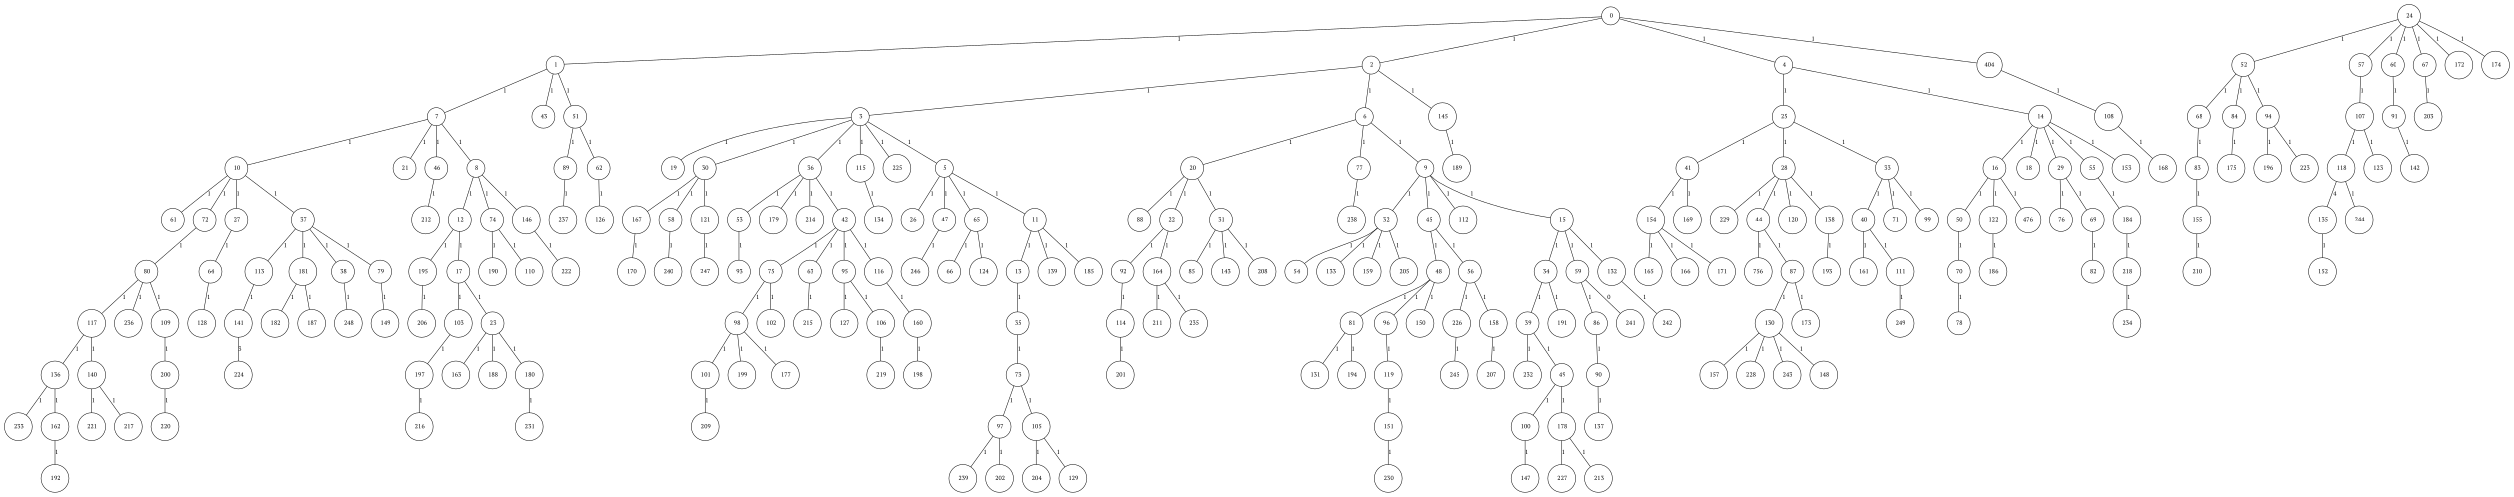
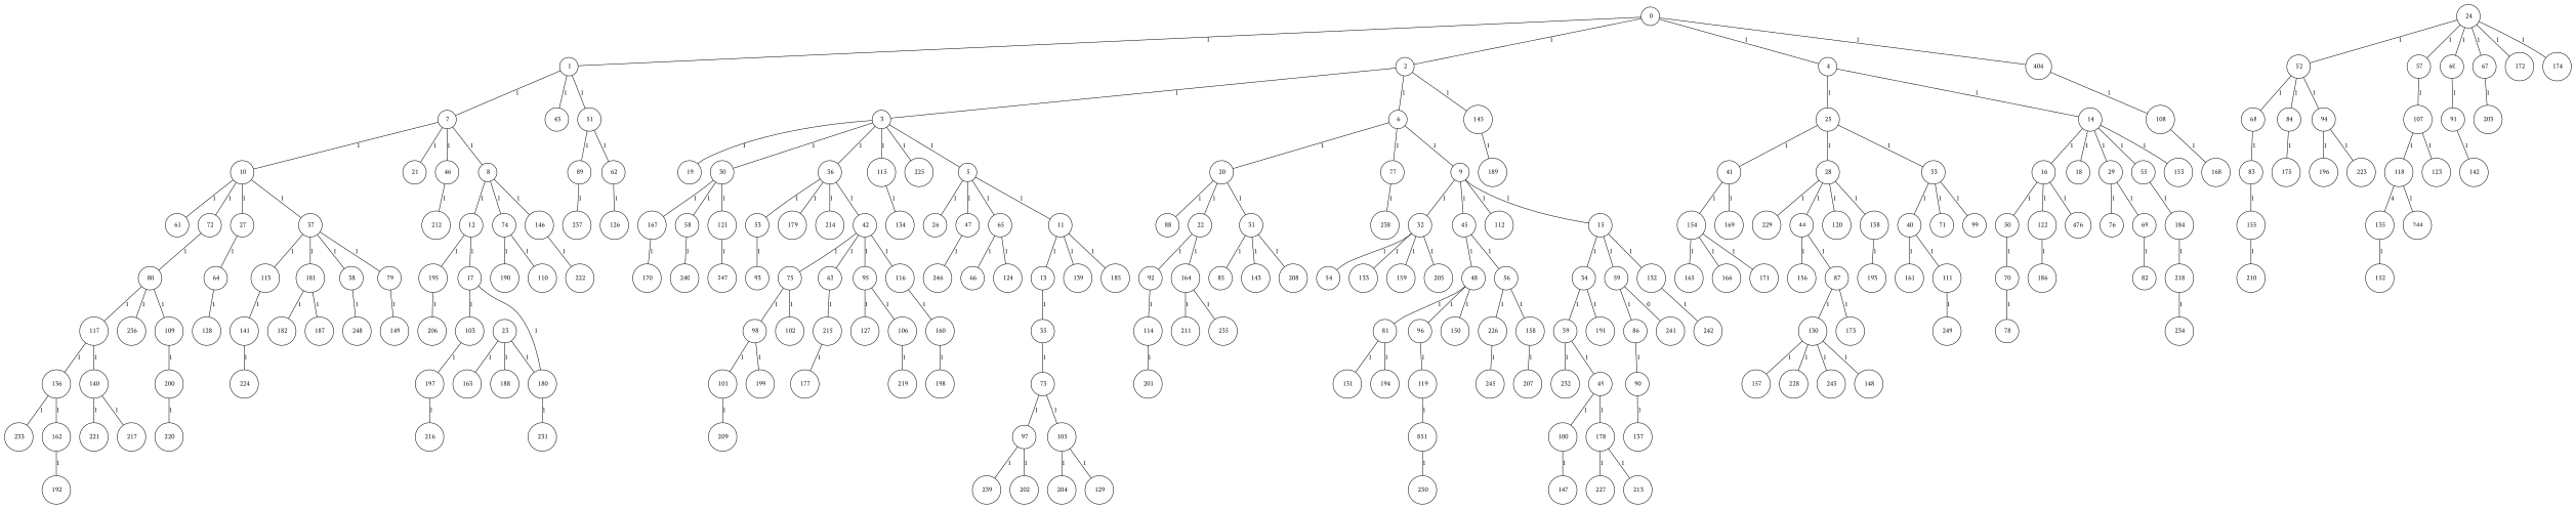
  graph {
    fixedsize="true;"
    fontname="PT Serif"
    node [color=black fontname="PT Serif" fontsize=12 hight=.12 shape=circle]
    edge [fontname="PT Serif" fontsize=12]
    n1 [label=" 0" width=.12]
    n2 [label=" 1" width=.12]
    n3 [label=" 2" width=.12]
    n4 [label=" 4" width=.12]
    n5 [label=404 width=.12]
    n6 [label=" 7" width=.12]
    n7 [label=" 43" width=.12]
    n8 [label=" 51" width=.12]
    n9 [label=" 3" width=.12]
    n10 [label=" 6" width=.12]
    n11 [label=" 145" width=.12]
    n12 [label=" 14" width=.12]
    n13 [label=" 25" width=.12]
    n14 [label=" 108" width=.12]
    n15 [label=" 8" width=.12]
    n16 [label=" 10" width=.12]
    n17 [label=" 21" width=.12]
    n18 [label=" 46" width=.12]
    n19 [label=" 24" width=.12]
    n20 [label=" 52" width=.12]
    n21 [label=" 57" width=.12]
    n22 [label=" 60" width=.12]
    n23 [label=" 67" width=.12]
    n24 [label=" 172" width=.12]
    n25 [label=" 174" width=.12]
    n26 [label=" 62" width=.12]
    n27 [label=" 89" width=.12]
    n28 [label=" 5" width=.12]
    n29 [label=" 19" width=.12]
    n30 [label=" 30" width=.12]
    n31 [label=" 36" width=.12]
    n32 [label=" 115" width=.12]
    n33 [label=" 225" width=.12]
    n34 [label=" 9" width=.12]
    n35 [label=" 20" width=.12]
    n36 [label=" 77" width=.12]
    n37 [label=" 189" width=.12]
    n38 [label=" 11" width=.12]
    n39 [label=" 26" width=.12]
    n40 [label=" 47" width=.12]
    n41 [label=" 65" width=.12]
    n42 [label=" 58" width=.12]
    n43 [label=" 121" width=.12]
    n44 [label=" 167" width=.12]
    n45 [label=" 42" width=.12]
    n46 [label=" 53" width=.12]
    n47 [label=" 179" width=.12]
    n48 [label=" 214" width=.12]
    n49 [label=" 134" width=.12]
    n50 [label=" 16" width=.12]
    n51 [label=" 18" width=.12]
    n52 [label=" 29" width=.12]
    n53 [label=" 55" width=.12]
    n54 [label=" 153" width=.12]
    n55 [label=" 28" width=.12]
    n56 [label=" 33" width=.12]
    n57 [label=" 41" width=.12]
    n58 [label=" 13" width=.12]
    n59 [label=" 139" width=.12]
    n60 [label=" 185" width=.12]
    n61 [label=" 246" width=.12]
    n62 [label=" 66" width=.12]
    n63 [label=" 124" width=.12]
    n64 [label=" 15" width=.12]
    n65 [label=" 32" width=.12]
    n66 [label=" 45" width=.12]
    n67 [label=" 112" width=.12]
    n68 [label=" 22" width=.12]
    n69 [label=" 31" width=.12]
    n70 [label=" 88" width=.12]
    n71 [label=" 238" width=.12]
    n72 [label=" 12" width=.12]
    n73 [label=" 74" width=.12]
    n74 [label=" 146" width=.12]
    n75 [label=" 27" width=.12]
    n76 [label=" 37" width=.12]
    n77 [label=" 61" width=.12]
    n78 [label=" 72" width=.12]
    n79 [label=" 212" width=.12]
    n80 [label=" 17" width=.12]
    n81 [label=" 195" width=.12]
    n82 [label=" 110" width=.12]
    n83 [label=" 190" width=.12]
    n84 [label=" 222" width=.12]
    n85 [label=" 34" width=.12]
    n86 [label=" 59" width=.12]
    n87 [label=" 132" width=.12]
    n88 [label=" 54" width=.12]
    n89 [label=" 133" width=.12]
    n90 [label=" 159" width=.12]
    n91 [label=" 205" width=.12]
    n92 [label=" 48" width=.12]
    n93 [label=" 56" width=.12]
    n94 [label=" 64" width=.12]
    n95 [label=" 38" width=.12]
    n96 [label=" 79" width=.12]
    n97 [label=" 113" width=.12]
    n98 [label=" 181" width=.12]
    n99 [label=" 80" width=.12]
    n100 [label=" 35" width=.12]
    n101 [label=" 23" width=.12]
    n102 [label=" 103" width=.12]
    n103 [label=" 206" width=.12]
    n104 [label=" 73" width=.12]
    n105 [label=" 50" width=.12]
    n106 [label=" 122" width=.12]
    n107 [label=476 width=.12]
    n108 [label=" 69" width=.12]
    n109 [label=" 76" width=.12]
    n110 [label=" 184" width=.12]
    n111 [label=" 39" width=.12]
    n112 [label=" 191" width=.12]
    n113 [label=" 86" width=.12]
    n114 [label=" 241" width=.12]
    n115 [label=" 242" width=.12]
    n116 [label=" 70" width=.12]
    n117 [label=" 186" width=.12]
    n118 [label=" 163" width=.12]
    n119 [label=" 180" width=.12]
    n120 [label=" 188" width=.12]
    n121 [label=" 197" width=.12]
    n122 [label=" 92" width=.12]
    n123 [label=" 164" width=.12]
    n124 [label=" 85" width=.12]
    n125 [label=" 143" width=.12]
    n126 [label=" 208" width=.12]
    n127 [label=" 114" width=.12]
    n128 [label=" 211" width=.12]
    n129 [label=" 235" width=.12]
    n130 [label=" 231" width=.12]
    n131 [label=" 68" width=.12]
    n132 [label=" 84" width=.12]
    n133 [label=" 94" width=.12]
    n134 [label=" 107" width=.12]
    n135 [label=" 91" width=.12]
    n136 [label=" 203" width=.12]
    n137 [label=" 44" width=.12]
    n138 [label=" 120" width=.12]
    n139 [label=" 138" width=.12]
    n140 [label=" 229" width=.12]
    n141 [label=" 40" width=.12]
    n142 [label=" 71" width=.12]
    n143 [label=" 99" width=.12]
    n144 [label=" 154" width=.12]
    n145 [label=" 169" width=.12]
    n146 [label=" 128" width=.12]
    n147 [label=" 87" width=.12]
-   n148 [label=756 width=.12]
+   n148 [label=" 156" width=.12]
    n149 [label=" 193" width=.12]
    n150 [label=" 82" width=.12]
    n151 [label=" 240" width=.12]
    n152 [label=" 247" width=.12]
    n153 [label=" 170" width=.12]
    n154 [label=" 111" width=.12]
    n155 [label=" 161" width=.12]
    n156 [label=" 49" width=.12]
    n157 [label=" 232" width=.12]
    n158 [label=" 97" width=.12]
    n159 [label=" 105" width=.12]
    n160 [label=" 63" width=.12]
    n161 [label=" 75" width=.12]
    n162 [label=" 95" width=.12]
    n163 [label=" 116" width=.12]
    n164 [label=" 93" width=.12]
    n165 [label=" 248" width=.12]
    n166 [label=" 149" width=.12]
    n167 [label=" 141" width=.12]
    n168 [label=" 182" width=.12]
    n169 [label=" 187" width=.12]
    n170 [label=" 100" width=.12]
    n171 [label=" 178" width=.12]
    n172 [label=" 198" width=.12]
    n173 [label=" 249" width=.12]
    n174 [label=" 165" width=.12]
    n175 [label=" 166" width=.12]
    n176 [label=" 171" width=.12]
    n177 [label=" 215" width=.12]
    n178 [label=" 98" width=.12]
    n179 [label=" 102" width=.12]
    n180 [label=" 106" width=.12]
    n181 [label=" 127" width=.12]
    n182 [label=" 160" width=.12]
    n183 [label=" 130" width=.12]
    n184 [label=" 173" width=.12]
    n185 [label=" 81" width=.12]
    n186 [label=" 96" width=.12]
    n187 [label=" 150" width=.12]
    n188 [label=" 158" width=.12]
    n189 [label=" 226" width=.12]
    n190 [label=" 131" width=.12]
    n191 [label=" 194" width=.12]
    n192 [label=" 119" width=.12]
    n193 [label=" 147" width=.12]
    n194 [label=" 213" width=.12]
    n195 [label=" 227" width=.12]
    n196 [label=" 78" width=.12]
    n197 [label=" 126" width=.12]
    n198 [label=" 237" width=.12]
    n199 [label=" 83" width=.12]
    n200 [label=" 175" width=.12]
    n201 [label=" 196" width=.12]
    n202 [label=" 223" width=.12]
    n203 [label=" 218" width=.12]
    n204 [label=" 207" width=.12]
    n205 [label=" 245" width=.12]
    n206 [label=" 118" width=.12]
    n207 [label=" 123" width=.12]
    n208 [label=" 90" width=.12]
    n209 [label=" 142" width=.12]
    n210 [label=" 155" width=.12]
    n211 [label=" 109" width=.12]
    n212 [label=" 117" width=.12]
    n213 [label=" 236" width=.12]
    n214 [label=" 202" width=.12]
    n215 [label=" 239" width=.12]
    n216 [label=" 129" width=.12]
    n217 [label=" 204" width=.12]
    n218 [label=" 101" width=.12]
    n219 [label=" 177" width=.12]
    n220 [label=" 199" width=.12]
    n221 [label=" 200" width=.12]
    n222 [label=" 136" width=.12]
    n223 [label=" 140" width=.12]
    n224 [label=" 210" width=.12]
    n225 [label=" 137" width=.12]
    n226 [label=" 148" width=.12]
    n227 [label=" 157" width=.12]
    n228 [label=" 228" width=.12]
    n229 [label=" 243" width=.12]
    n230 [label=" 201" width=.12]
    n231 [label=" 219" width=.12]
-   n232 [label=" 151" width=.12]
+   n232 [label=851 width=.12]
    n233 [label=" 209" width=.12]
    n234 [label=" 216" width=.12]
    n235 [label=" 168" width=.12]
    n236 [label=" 135" width=.12]
    n237 [label=" 244" width=.12]
    n238 [label=" 220" width=.12]
    n239 [label=" 224" width=.12]
    n240 [label=" 162" width=.12]
    n241 [label=" 233" width=.12]
    n242 [label=" 217" width=.12]
    n243 [label=" 221" width=.12]
    n244 [label=" 152" width=.12]
    n245 [label=" 230" width=.12]
    n246 [label=" 192" width=.12]
    n247 [label=" 234" width=.12]
    n1 -- n2 [label=1]
    n1 -- n3 [label=1]
    n1 -- n4 [label=1]
    n1 -- n5 [label=1]
    n2 -- n6 [label=1]
    n2 -- n7 [label=1]
    n2 -- n8 [label=1]
    n3 -- n9 [label=1]
    n3 -- n10 [label=1]
    n3 -- n11 [label=1]
    n4 -- n12 [label=1]
    n4 -- n13 [label=1]
    n5 -- n14 [label=1]
    n6 -- n15 [label=1]
    n6 -- n16 [label=1]
    n6 -- n17 [label=1]
    n6 -- n18 [label=1]
    n8 -- n26 [label=1]
    n8 -- n27 [label=1]
    n9 -- n28 [label=1]
    n9 -- n29 [label=1]
    n9 -- n30 [label=1]
    n9 -- n31 [label=1]
    n9 -- n32 [label=1]
    n9 -- n33 [label=1]
    n10 -- n34 [label=1]
    n10 -- n35 [label=1]
    n10 -- n36 [label=1]
    n11 -- n37 [label=1]
    n12 -- n50 [label=1]
    n12 -- n51 [label=1]
    n12 -- n52 [label=1]
    n12 -- n53 [label=1]
    n12 -- n54 [label=1]
    n13 -- n55 [label=1]
    n13 -- n56 [label=1]
    n13 -- n57 [label=1]
    n14 -- n235 [label=1]
    n15 -- n72 [label=1]
    n15 -- n73 [label=1]
    n15 -- n74 [label=1]
    n16 -- n75 [label=1]
    n16 -- n76 [label=1]
    n16 -- n77 [label=1]
    n16 -- n78 [label=1]
    n18 -- n79 [label=1]
    n19 -- n20 [label=1]
    n19 -- n21 [label=1]
    n19 -- n22 [label=1]
    n19 -- n23 [label=1]
    n19 -- n24 [label=1]
    n19 -- n25 [label=1]
    n20 -- n131 [label=1]
    n20 -- n132 [label=1]
    n20 -- n133 [label=1]
    n21 -- n134 [label=1]
    n22 -- n135 [label=1]
    n23 -- n136 [label=1]
    n26 -- n197 [label=1]
    n27 -- n198 [label=1]
    n28 -- n38 [label=1]
    n28 -- n39 [label=1]
    n28 -- n40 [label=1]
    n28 -- n41 [label=1]
    n30 -- n42 [label=1]
    n30 -- n43 [label=1]
    n30 -- n44 [label=1]
    n31 -- n45 [label=1]
    n31 -- n46 [label=1]
    n31 -- n47 [label=1]
    n31 -- n48 [label=1]
    n32 -- n49 [label=1]
    n34 -- n64 [label=1]
    n34 -- n65 [label=1]
    n34 -- n66 [label=1]
    n34 -- n67 [label=1]
    n35 -- n68 [label=1]
    n35 -- n69 [label=1]
    n35 -- n70 [label=1]
    n36 -- n71 [label=1]
    n38 -- n58 [label=1]
    n38 -- n59 [label=1]
    n38 -- n60 [label=1]
    n40 -- n61 [label=1]
    n41 -- n62 [label=1]
    n41 -- n63 [label=1]
    n42 -- n151 [label=1]
    n43 -- n152 [label=1]
    n44 -- n153 [label=1]
    n45 -- n160 [label=1]
    n45 -- n161 [label=1]
    n45 -- n162 [label=1]
    n45 -- n163 [label=1]
    n46 -- n164 [label=1]
    n50 -- n105 [label=1]
    n50 -- n106 [label=1]
    n50 -- n107 [label=1]
    n52 -- n108 [label=1]
    n52 -- n109 [label=1]
    n53 -- n110 [label=1]
    n55 -- n137 [label=1]
    n55 -- n138 [label=1]
    n55 -- n139 [label=1]
    n55 -- n140 [label=1]
    n56 -- n141 [label=1]
    n56 -- n142 [label=1]
    n56 -- n143 [label=1]
    n57 -- n144 [label=1]
    n57 -- n145 [label=1]
    n58 -- n100 [label=1]
    n64 -- n85 [label=1]
    n64 -- n86 [label=1]
    n64 -- n87 [label=1]
    n65 -- n88 [label=1]
    n65 -- n89 [label=1]
    n65 -- n90 [label=1]
    n65 -- n91 [label=1]
    n66 -- n92 [label=1]
    n66 -- n93 [label=1]
    n68 -- n122 [label=1]
    n68 -- n123 [label=1]
    n69 -- n124 [label=1]
    n69 -- n125 [label=1]
    n69 -- n126 [label=1]
    n72 -- n80 [label=1]
    n72 -- n81 [label=1]
    n73 -- n82 [label=1]
    n73 -- n83 [label=1]
    n74 -- n84 [label=1]
    n75 -- n94 [label=1]
    n76 -- n95 [label=1]
    n76 -- n96 [label=1]
    n76 -- n97 [label=1]
    n76 -- n98 [label=1]
    n78 -- n99 [label=1]
-   n80 -- n101 [label=1]
+   n80 -- n119 [label=1]
    n80 -- n102 [label=1]
    n81 -- n103 [label=1]
    n85 -- n111 [label=1]
    n85 -- n112 [label=1]
    n86 -- n113 [label=1]
    n86 -- n114 [label=0]
    n87 -- n115 [label=1]
    n92 -- n185 [label=1]
    n92 -- n186 [label=1]
    n92 -- n187 [label=1]
    n93 -- n188 [label=1]
    n93 -- n189 [label=1]
    n94 -- n146 [label=1]
    n95 -- n165 [label=1]
    n96 -- n166 [label=1]
    n97 -- n167 [label=1]
    n98 -- n168 [label=1]
    n98 -- n169 [label=1]
    n99 -- n211 [label=1]
    n99 -- n212 [label=1]
    n99 -- n213 [label=1]
    n100 -- n104 [label=1]
    n101 -- n118 [label=1]
    n101 -- n119 [label=1]
    n101 -- n120 [label=1]
    n102 -- n121 [label=1]
    n104 -- n158 [label=1]
    n104 -- n159 [label=1]
    n105 -- n116 [label=1]
    n106 -- n117 [label=1]
    n108 -- n150 [label=1]
    n110 -- n203 [label=1]
    n111 -- n156 [label=1]
    n111 -- n157 [label=1]
    n113 -- n208 [label=1]
    n116 -- n196 [label=1]
    n119 -- n130 [label=1]
    n121 -- n234 [label=1]
    n122 -- n127 [label=1]
    n123 -- n128 [label=1]
    n123 -- n129 [label=1]
    n127 -- n230 [label=1]
    n131 -- n199 [label=1]
    n132 -- n200 [label=1]
    n133 -- n201 [label=1]
    n133 -- n202 [label=1]
    n134 -- n206 [label=1]
    n134 -- n207 [label=1]
    n135 -- n209 [label=1]
    n137 -- n147 [label=1]
    n137 -- n148 [label=1]
    n139 -- n149 [label=1]
    n141 -- n154 [label=1]
    n141 -- n155 [label=1]
    n144 -- n174 [label=1]
    n144 -- n175 [label=1]
    n144 -- n176 [label=1]
    n147 -- n183 [label=1]
    n147 -- n184 [label=1]
    n154 -- n173 [label=1]
    n156 -- n170 [label=1]
    n156 -- n171 [label=1]
    n158 -- n214 [label=1]
    n158 -- n215 [label=1]
    n159 -- n216 [label=1]
    n159 -- n217 [label=1]
    n160 -- n177 [label=1]
    n161 -- n178 [label=1]
    n161 -- n179 [label=1]
    n162 -- n180 [label=1]
    n162 -- n181 [label=1]
    n163 -- n182 [label=1]
-   n167 -- n239 [label=3]
+   n167 -- n239 [label=1]
    n170 -- n193 [label=1]
    n171 -- n194 [label=1]
    n171 -- n195 [label=1]
    n178 -- n218 [label=1]
-   n178 -- n219 [label=1]
+   n177 -- n219 [label=1]
    n178 -- n220 [label=1]
    n180 -- n231 [label=1]
    n182 -- n172 [label=1]
    n183 -- n226 [label=1]
    n183 -- n227 [label=1]
    n183 -- n228 [label=1]
    n183 -- n229 [label=1]
    n185 -- n190 [label=1]
    n185 -- n191 [label=1]
    n186 -- n192 [label=1]
    n188 -- n204 [label=1]
    n189 -- n205 [label=1]
    n192 -- n232 [label=1]
    n199 -- n210 [label=1]
    n203 -- n247 [label=1]
    n206 -- n236 [label=4]
    n206 -- n237 [label=1]
    n208 -- n225 [label=1]
    n210 -- n224 [label=1]
    n211 -- n221 [label=1]
    n212 -- n222 [label=1]
    n212 -- n223 [label=1]
    n218 -- n233 [label=1]
    n221 -- n238 [label=1]
    n222 -- n240 [label=1]
    n222 -- n241 [label=1]
    n223 -- n242 [label=1]
    n223 -- n243 [label=1]
    n232 -- n245 [label=1]
    n236 -- n244 [label=1]
    n240 -- n246 [label=1]
  }
